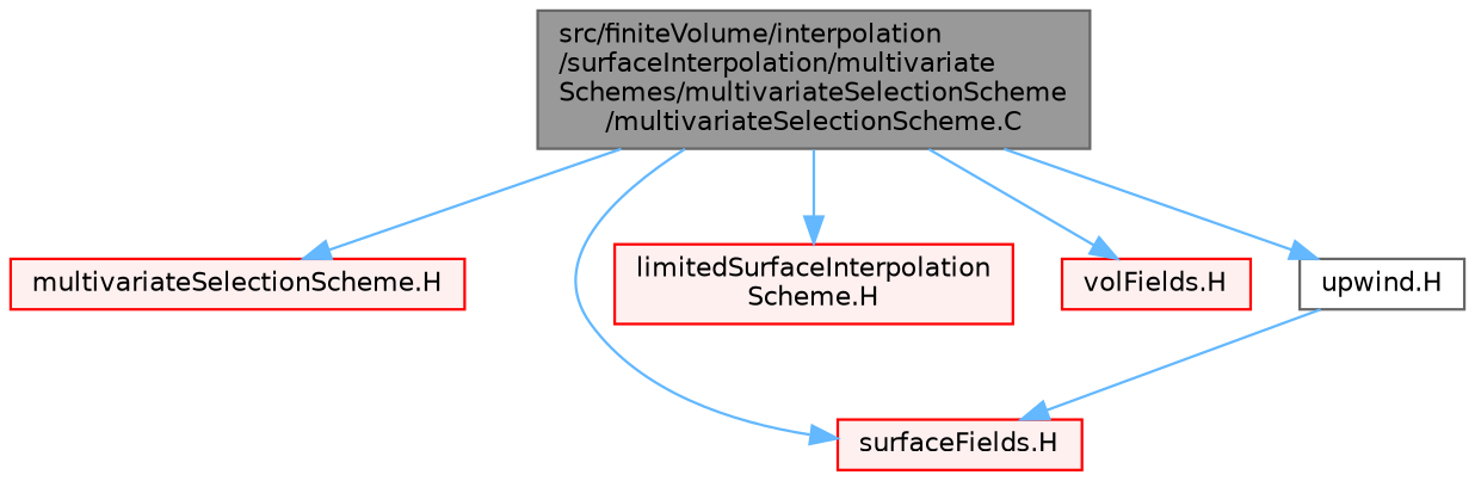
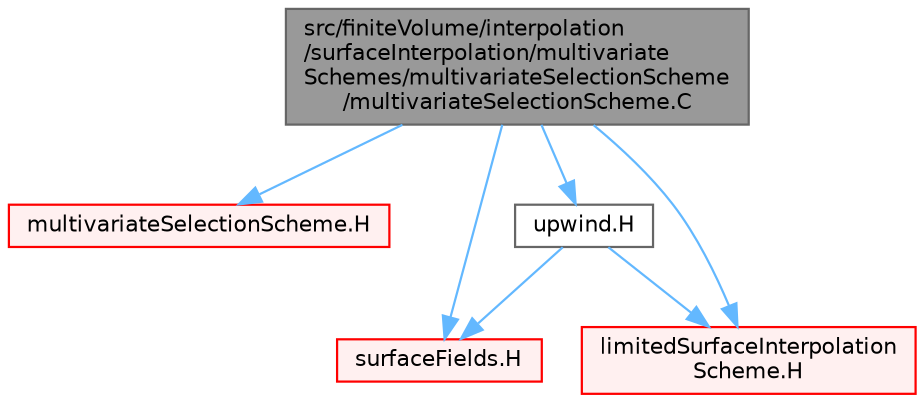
  digraph {
    node [color=red fillcolor="#FFF0F0" fontname=Helvetica fontsize=10 shape=box style=filled]
    edge [color=steelblue1 fontname=Helvetica fontsize=10 labelfontname=Helvetica labelfontsize=10 style=solid]
    n1 [color=gray40 fillcolor=grey60 fontcolor=black height=0.2 label="src/finiteVolume/interpolation\l/surfaceInterpolation/multivariate\lSchemes/multivariateSelectionScheme\l/multivariateSelectionScheme.C" width=0.4]
    n2 [height=0.2 label="multivariateSelectionScheme.H" width=0.4]
    n3 [height=0.2 label="surfaceFields.H" width=0.4]
    n4 [height=0.2 label="limitedSurfaceInterpolation\lScheme.H" width=0.4]
-   n5 [height=0.2 label="volFields.H" width=0.4]
    n6 [color=grey40 fillcolor=white height=0.2 label="upwind.H" width=0.4]
    n1 -> n2
    n1 -> n3
    n1 -> n4
-   n1 -> n5
    n1 -> n6
    n6 -> n3
+   n6 -> n4
  }
